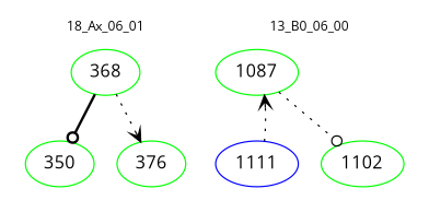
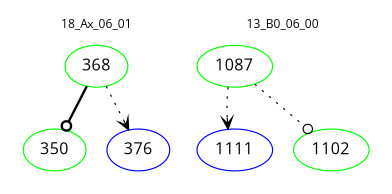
  digraph {
    fontname="Open Sans"
    node [color=green fontname="Open Sans"]
    edge [arrowhead=odot color=black fontname="Open Sans" style=dotted]
    n1 [label=368]
    n2 [label=350]
-   n3 [label=376]
+   n3 [color=blue label=376]
    n4 [label=1087]
    n5 [color=blue label=1111]
    n6 [label=1102]
    subgraph cluster_1 {
      color=white
      fontsize=10
      label="18_Ax_06_01"
      n1
      n2
      n3
    }
    subgraph cluster_2 {
      color=white
      fontsize=10
      label="13_B0_06_00"
      n4
      n5
      n6
    }
    n1 -> n2 [style=bold]
    n1 -> n3 [arrowhead=vee]
-   n5 -> n4 [arrowhead=vee]
+   n4 -> n5 [arrowhead=vee]
    n4 -> n6
  }
